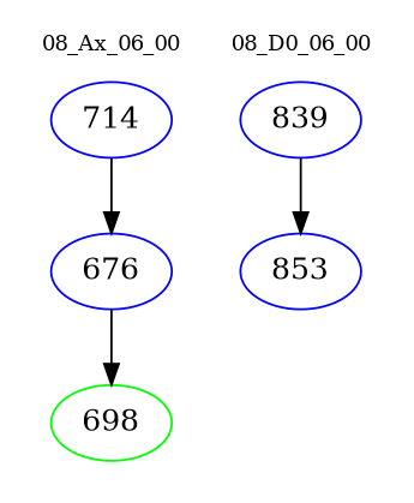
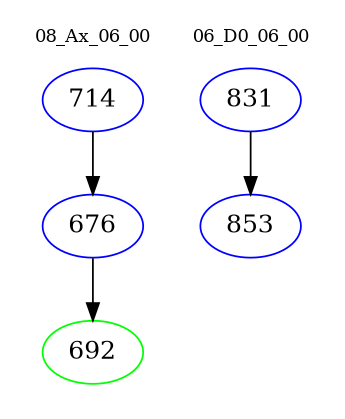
  digraph {
    node [color=blue]
    edge [color=black]
    n1 [label=714]
    n2 [label=676]
-   n3 [color=green label=698]
-   n4 [label=839]
+   n3 [color=green label=692]
+   n4 [label=831]
    n5 [label=853]
    subgraph cluster_1 {
      color=white
      fontsize=10
      label="08_Ax_06_00"
      n1
      n2
      n3
    }
    subgraph cluster_2 {
      color=white
      fontsize=10
-     label="08_D0_06_00"
+     label="06_D0_06_00"
      n4
      n5
    }
    n1 -> n2
    n2 -> n3
    n4 -> n5
  }
